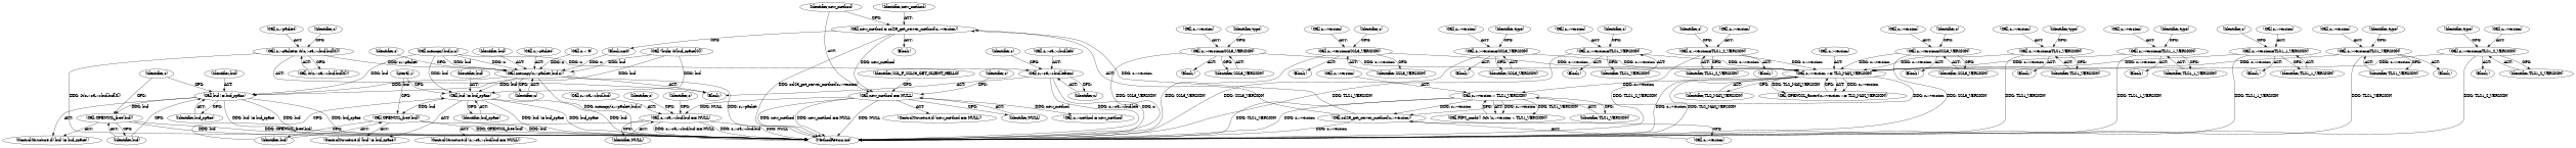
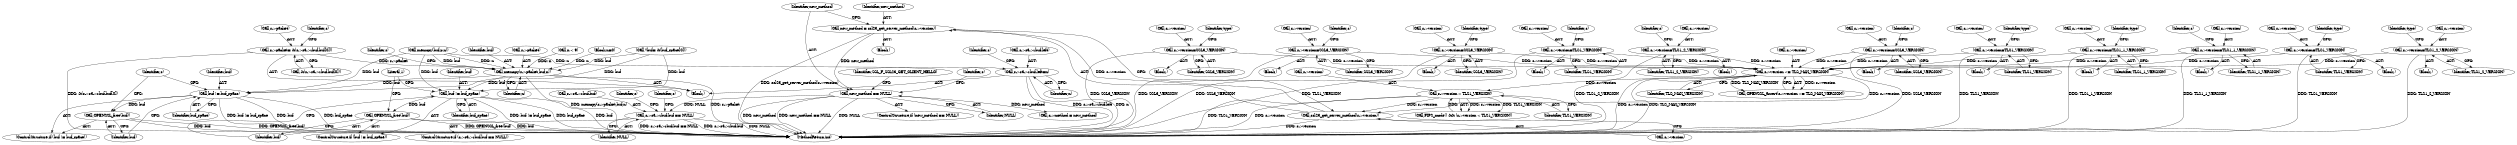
  digraph {
    n1 [label="(Call,s->packet= &(s->s3->rbuf.buf[0]))"]
    n2 [label="(Call,memcpy(s->packet,buf,n))"]
    n3 [label="(MethodReturn,int)"]
    n4 [label="(Block,)"]
    n5 [label="(Call,&(s->s3->rbuf.buf[0]))"]
    n6 [label="(Call,buf != buf_space)"]
    n7 [label="(Call,buf != buf_space)"]
    n8 [label="(Identifier,n)"]
    n9 [label="(Call,s->s3->rbuf.buf == NULL)"]
    n10 [label="(Identifier,NULL)"]
    n11 [label="(ControlStructure,if (s->s3->rbuf.buf == NULL))"]
    n12 [label="(Call,new_method == NULL)"]
    n13 [label="(Call,s->method = new_method)"]
    n14 [label="(Identifier,NULL)"]
    n15 [label="(ControlStructure,if (new_method == NULL))"]
    n16 [label="(Call,new_method = ssl23_get_server_method(s->version))"]
    n17 [label="(Call,ssl23_get_server_method(s->version))"]
    n18 [label="(Block,)"]
    n19 [label="(Call,s->version)"]
    n20 [label="(Call,s->version <= TLS_MAX_VERSION)"]
    n21 [label="(Call,s->version < TLS1_VERSION)"]
    n22 [label="(Call,OPENSSL_assert(s->version <= TLS_MAX_VERSION))"]
    n23 [label="(Identifier,TLS_MAX_VERSION)"]
    n24 [label="(Call,FIPS_mode() && (s->version < TLS1_VERSION))"]
    n25 [label="(Identifier,TLS1_VERSION)"]
    n26 [label="(Call,s->version=SSL3_VERSION)"]
    n27 [label="(Block,)"]
    n28 [label="(Identifier,SSL3_VERSION)"]
    n29 [label="(Call,s->version=SSL3_VERSION)"]
    n30 [label="(Identifier,SSL3_VERSION)"]
    n31 [label="(Block,)"]
    n32 [label="(Call,s->version=SSL3_VERSION)"]
    n33 [label="(Block,)"]
    n34 [label="(Identifier,SSL3_VERSION)"]
    n35 [label="(Call,s->version=TLS1_VERSION)"]
    n36 [label="(Identifier,TLS1_VERSION)"]
    n37 [label="(Block,)"]
    n38 [label="(Call,s->version=TLS1_2_VERSION)"]
    n39 [label="(Identifier,TLS1_2_VERSION)"]
    n40 [label="(Block,)"]
    n41 [label="(Call,s->version=SSL3_VERSION)"]
    n42 [label="(Block,)"]
    n43 [label="(Identifier,SSL3_VERSION)"]
    n44 [label="(Call,s->version=TLS1_VERSION)"]
    n45 [label="(Identifier,TLS1_VERSION)"]
    n46 [label="(Block,)"]
    n47 [label="(Call,s->version=TLS1_1_VERSION)"]
    n48 [label="(Block,)"]
    n49 [label="(Identifier,TLS1_1_VERSION)"]
    n50 [label="(Call,s->version=TLS1_1_VERSION)"]
    n51 [label="(Identifier,TLS1_1_VERSION)"]
    n52 [label="(Block,)"]
    n53 [label="(Call,s->version=TLS1_VERSION)"]
    n54 [label="(Identifier,TLS1_VERSION)"]
    n55 [label="(Block,)"]
    n56 [label="(Call,s->version=TLS1_2_VERSION)"]
    n57 [label="(Block,)"]
    n58 [label="(Identifier,TLS1_2_VERSION)"]
    n59 [label="(Call,s->s3->rbuf.left=n)"]
    n60 [label="(Identifier,n)"]
    n61 [label="(Call,OPENSSL_free(buf))"]
    n62 [label="(Identifier,buf_space)"]
    n63 [label="(ControlStructure,if (buf != buf_space))"]
    n64 [label="(Call,OPENSSL_free(buf))"]
    n65 [label="(ControlStructure,if (buf != buf_space))"]
    n66 [label="(Identifier,buf_space)"]
    n67 [label="(Identifier,buf)"]
    n68 [label="(Identifier,buf)"]
    n69 [label="(Literal,1)"]
    n70 [label="(Call,s->packet)"]
    n71 [label="(Call,s->version)"]
    n72 [label="(Identifier,s)"]
    n73 [label="(Identifier,new_method)"]
    n74 [label="(Identifier,s)"]
    n75 [label="(Identifier,type)"]
    n76 [label="(Identifier,s)"]
    n77 [label="(Identifier,SSL_F_SSL23_GET_CLIENT_HELLO)"]
    n78 [label="(Identifier,buf)"]
    n79 [label="(Call,memcpy(buf,p,n))"]
    n80 [label="(Identifier,s)"]
    n81 [label="(Identifier,s)"]
    n82 [label="(Identifier,type)"]
    n83 [label="(Call,s->packet)"]
    n84 [label="(Call,s->version)"]
    n85 [label="(Call,*buf= &(buf_space[0]))"]
    n86 [label="(Identifier,s)"]
    n87 [label="(Identifier,s)"]
    n88 [label="(Call,s->version)"]
    n89 [label="(Call,s->version)"]
    n90 [label="(Identifier,type)"]
    n91 [label="(Call,s->version)"]
    n92 [label="(Identifier,new_method)"]
    n93 [label="(Call,s->version)"]
    n94 [label="(Call,s->version)"]
    n95 [label="(Call,n < 9)"]
    n96 [label="(Identifier,s)"]
    n97 [label="(Identifier,type)"]
    n98 [label="(Call,s->s3->rbuf.buf)"]
    n99 [label="(Identifier,type)"]
    n100 [label="(Identifier,s)"]
    n101 [label="(Identifier,s)"]
    n102 [label="(Call,s->version)"]
    n103 [label="(Call,s->version)"]
    n104 [label="(Block,n=0)"]
    n105 [label="(Call,s->version)"]
    n106 [label="(Call,s->s3->rbuf.left)"]
    n107 [label="(Identifier,s)"]
    n108 [label="(Identifier,s)"]
    n109 [label="(Call,s->version)"]
    n110 [label="(Identifier,buf)"]
    n111 [label="(Call,s->version)"]
    n112 [label="(Call,s->version)"]
    n113 [label="(Identifier,buf)"]
    n114 [label="(Identifier,type)"]
    n1 -> n2 [label="DDG: s->packet"]
    n1 -> n3 [label="DDG: &(s->s3->rbuf.buf[0])"]
    n1 -> n4 [label="AST: "]
    n1 -> n5 [label="CFG: "]
    n2 -> n3 [label="DDG: s->packet"]
    n2 -> n3 [label="DDG: memcpy(s->packet,buf,n)"]
    n2 -> n4 [label="AST: "]
    n2 -> n6 [label="DDG: buf"]
    n2 -> n7 [label="DDG: buf"]
    n2 -> n8 [label="CFG: "]
    n5 -> n1 [label="AST: "]
    n6 -> n3 [label="DDG: buf"]
    n6 -> n3 [label="DDG: buf_space"]
    n6 -> n3 [label="DDG: buf != buf_space"]
    n6 -> n61 [label="DDG: buf"]
    n6 -> n62 [label="CFG: "]
    n6 -> n63 [label="AST: "]
    n7 -> n3 [label="DDG: buf"]
    n7 -> n3 [label="DDG: buf != buf_space"]
    n7 -> n3 [label="DDG: buf_space"]
    n7 -> n64 [label="DDG: buf"]
    n7 -> n65 [label="AST: "]
    n7 -> n66 [label="CFG: "]
    n8 -> n2 [label="AST: "]
    n9 -> n3 [label="DDG: s->s3->rbuf.buf == NULL"]
    n9 -> n3 [label="DDG: s->s3->rbuf.buf"]
    n9 -> n3 [label="DDG: NULL"]
    n9 -> n10 [label="CFG: "]
    n9 -> n11 [label="AST: "]
    n10 -> n9 [label="AST: "]
    n12 -> n3 [label="DDG: new_method == NULL"]
    n12 -> n3 [label="DDG: NULL"]
    n12 -> n3 [label="DDG: new_method"]
    n12 -> n9 [label="DDG: NULL"]
    n12 -> n13 [label="DDG: new_method"]
    n12 -> n14 [label="CFG: "]
    n12 -> n15 [label="AST: "]
    n14 -> n12 [label="AST: "]
    n16 -> n3 [label="DDG: ssl23_get_server_method(s->version)"]
    n16 -> n12 [label="DDG: new_method"]
-   n16 -> n104 [label="CFG: "]
+   n16 -> n17 [label="CFG: "]
    n16 -> n18 [label="AST: "]
    n17 -> n3 [label="DDG: s->version"]
    n17 -> n16 [label="AST: "]
    n17 -> n16 [label="DDG: s->version"]
    n17 -> n19 [label="CFG: "]
    n19 -> n17 [label="AST: "]
    n20 -> n3 [label="DDG: TLS_MAX_VERSION"]
    n20 -> n3 [label="DDG: s->version"]
    n20 -> n17 [label="DDG: s->version"]
    n20 -> n21 [label="DDG: s->version"]
    n20 -> n22 [label="AST: "]
    n20 -> n22 [label="DDG: s->version"]
    n20 -> n22 [label="DDG: TLS_MAX_VERSION"]
    n20 -> n23 [label="CFG: "]
    n21 -> n3 [label="DDG: TLS1_VERSION"]
    n21 -> n3 [label="DDG: s->version"]
    n21 -> n17 [label="DDG: s->version"]
    n21 -> n24 [label="AST: "]
    n21 -> n24 [label="DDG: s->version"]
    n21 -> n24 [label="DDG: TLS1_VERSION"]
    n21 -> n25 [label="CFG: "]
    n22 -> n20 [label="CFG: "]
    n23 -> n20 [label="AST: "]
-   n24 -> n21 [label="CFG: "]
+   n24 -> n21 [label="DDG: "]
    n25 -> n21 [label="AST: "]
    n26 -> n3 [label="DDG: SSL3_VERSION"]
    n26 -> n20 [label="DDG: s->version"]
    n26 -> n27 [label="AST: "]
    n26 -> n28 [label="CFG: "]
    n28 -> n26 [label="AST: "]
    n29 -> n3 [label="DDG: SSL3_VERSION"]
    n29 -> n20 [label="DDG: s->version"]
    n29 -> n30 [label="CFG: "]
    n29 -> n31 [label="AST: "]
    n30 -> n29 [label="AST: "]
    n32 -> n3 [label="DDG: SSL3_VERSION"]
    n32 -> n20 [label="DDG: s->version"]
    n32 -> n33 [label="AST: "]
    n32 -> n34 [label="CFG: "]
    n34 -> n32 [label="AST: "]
    n35 -> n3 [label="DDG: TLS1_VERSION"]
    n35 -> n20 [label="DDG: s->version"]
    n35 -> n36 [label="CFG: "]
    n35 -> n37 [label="AST: "]
    n36 -> n35 [label="AST: "]
    n38 -> n3 [label="DDG: TLS1_2_VERSION"]
    n38 -> n20 [label="DDG: s->version"]
    n38 -> n39 [label="CFG: "]
    n38 -> n40 [label="AST: "]
    n39 -> n38 [label="AST: "]
    n41 -> n3 [label="DDG: SSL3_VERSION"]
    n41 -> n20 [label="DDG: s->version"]
    n41 -> n42 [label="AST: "]
    n41 -> n43 [label="CFG: "]
    n43 -> n41 [label="AST: "]
    n44 -> n3 [label="DDG: TLS1_VERSION"]
    n44 -> n20 [label="DDG: s->version"]
    n44 -> n45 [label="CFG: "]
    n44 -> n46 [label="AST: "]
    n45 -> n44 [label="AST: "]
    n47 -> n3 [label="DDG: TLS1_1_VERSION"]
    n47 -> n20 [label="DDG: s->version"]
    n47 -> n48 [label="AST: "]
    n47 -> n49 [label="CFG: "]
    n49 -> n47 [label="AST: "]
    n50 -> n3 [label="DDG: TLS1_1_VERSION"]
    n50 -> n20 [label="DDG: s->version"]
    n50 -> n51 [label="CFG: "]
    n50 -> n52 [label="AST: "]
    n51 -> n50 [label="AST: "]
    n53 -> n3 [label="DDG: TLS1_VERSION"]
    n53 -> n20 [label="DDG: s->version"]
    n53 -> n54 [label="CFG: "]
    n53 -> n55 [label="AST: "]
    n54 -> n53 [label="AST: "]
    n56 -> n3 [label="DDG: TLS1_2_VERSION"]
    n56 -> n20 [label="DDG: s->version"]
    n56 -> n57 [label="AST: "]
    n56 -> n58 [label="CFG: "]
    n58 -> n56 [label="AST: "]
    n59 -> n3 [label="DDG: s->s3->rbuf.left"]
    n59 -> n3 [label="DDG: n"]
    n59 -> n4 [label="AST: "]
    n59 -> n60 [label="CFG: "]
    n60 -> n59 [label="AST: "]
    n61 -> n3 [label="DDG: buf"]
    n61 -> n3 [label="DDG: OPENSSL_free(buf)"]
    n61 -> n63 [label="AST: "]
    n61 -> n67 [label="CFG: "]
    n62 -> n6 [label="AST: "]
    n64 -> n3 [label="DDG: OPENSSL_free(buf)"]
    n64 -> n3 [label="DDG: buf"]
    n64 -> n65 [label="AST: "]
    n64 -> n68 [label="CFG: "]
    n66 -> n7 [label="AST: "]
    n67 -> n6 [label="CFG: "]
    n67 -> n61 [label="AST: "]
    n68 -> n7 [label="CFG: "]
    n68 -> n64 [label="AST: "]
    n69 -> n7 [label="CFG: "]
    n69 -> n64 [label="CFG: "]
    n70 -> n1 [label="AST: "]
    n71 -> n20 [label="AST: "]
    n72 -> n29 [label="CFG: "]
    n73 -> n12 [label="AST: "]
    n73 -> n16 [label="CFG: "]
    n74 -> n9 [label="CFG: "]
    n75 -> n44 [label="CFG: "]
    n76 -> n41 [label="CFG: "]
    n77 -> n12 [label="CFG: "]
    n78 -> n2 [label="AST: "]
    n79 -> n2 [label="DDG: buf"]
    n79 -> n2 [label="DDG: n"]
    n79 -> n6 [label="DDG: buf"]
    n79 -> n7 [label="DDG: buf"]
    n79 -> n59 [label="DDG: n"]
    n80 -> n35 [label="CFG: "]
    n81 -> n9 [label="CFG: "]
    n82 -> n53 [label="CFG: "]
    n83 -> n2 [label="AST: "]
    n84 -> n21 [label="AST: "]
    n85 -> n2 [label="DDG: buf"]
    n85 -> n6 [label="DDG: buf"]
    n85 -> n7 [label="DDG: buf"]
    n86 -> n6 [label="CFG: "]
    n86 -> n61 [label="CFG: "]
    n87 -> n59 [label="CFG: "]
    n88 -> n35 [label="AST: "]
    n89 -> n38 [label="AST: "]
    n90 -> n32 [label="CFG: "]
    n91 -> n32 [label="AST: "]
    n92 -> n16 [label="AST: "]
    n93 -> n53 [label="AST: "]
    n94 -> n44 [label="AST: "]
    n95 -> n2 [label="DDG: n"]
    n96 -> n38 [label="CFG: "]
    n97 -> n26 [label="CFG: "]
    n98 -> n9 [label="AST: "]
    n99 -> n47 [label="CFG: "]
    n100 -> n12 [label="CFG: "]
    n101 -> n2 [label="CFG: "]
    n102 -> n50 [label="AST: "]
    n103 -> n56 [label="AST: "]
    n104 -> n2 [label="DDG: n"]
    n105 -> n41 [label="AST: "]
    n106 -> n59 [label="AST: "]
    n107 -> n1 [label="CFG: "]
    n108 -> n50 [label="CFG: "]
    n109 -> n47 [label="AST: "]
    n110 -> n7 [label="AST: "]
    n111 -> n29 [label="AST: "]
    n112 -> n26 [label="AST: "]
    n113 -> n6 [label="AST: "]
    n114 -> n56 [label="CFG: "]
  }
